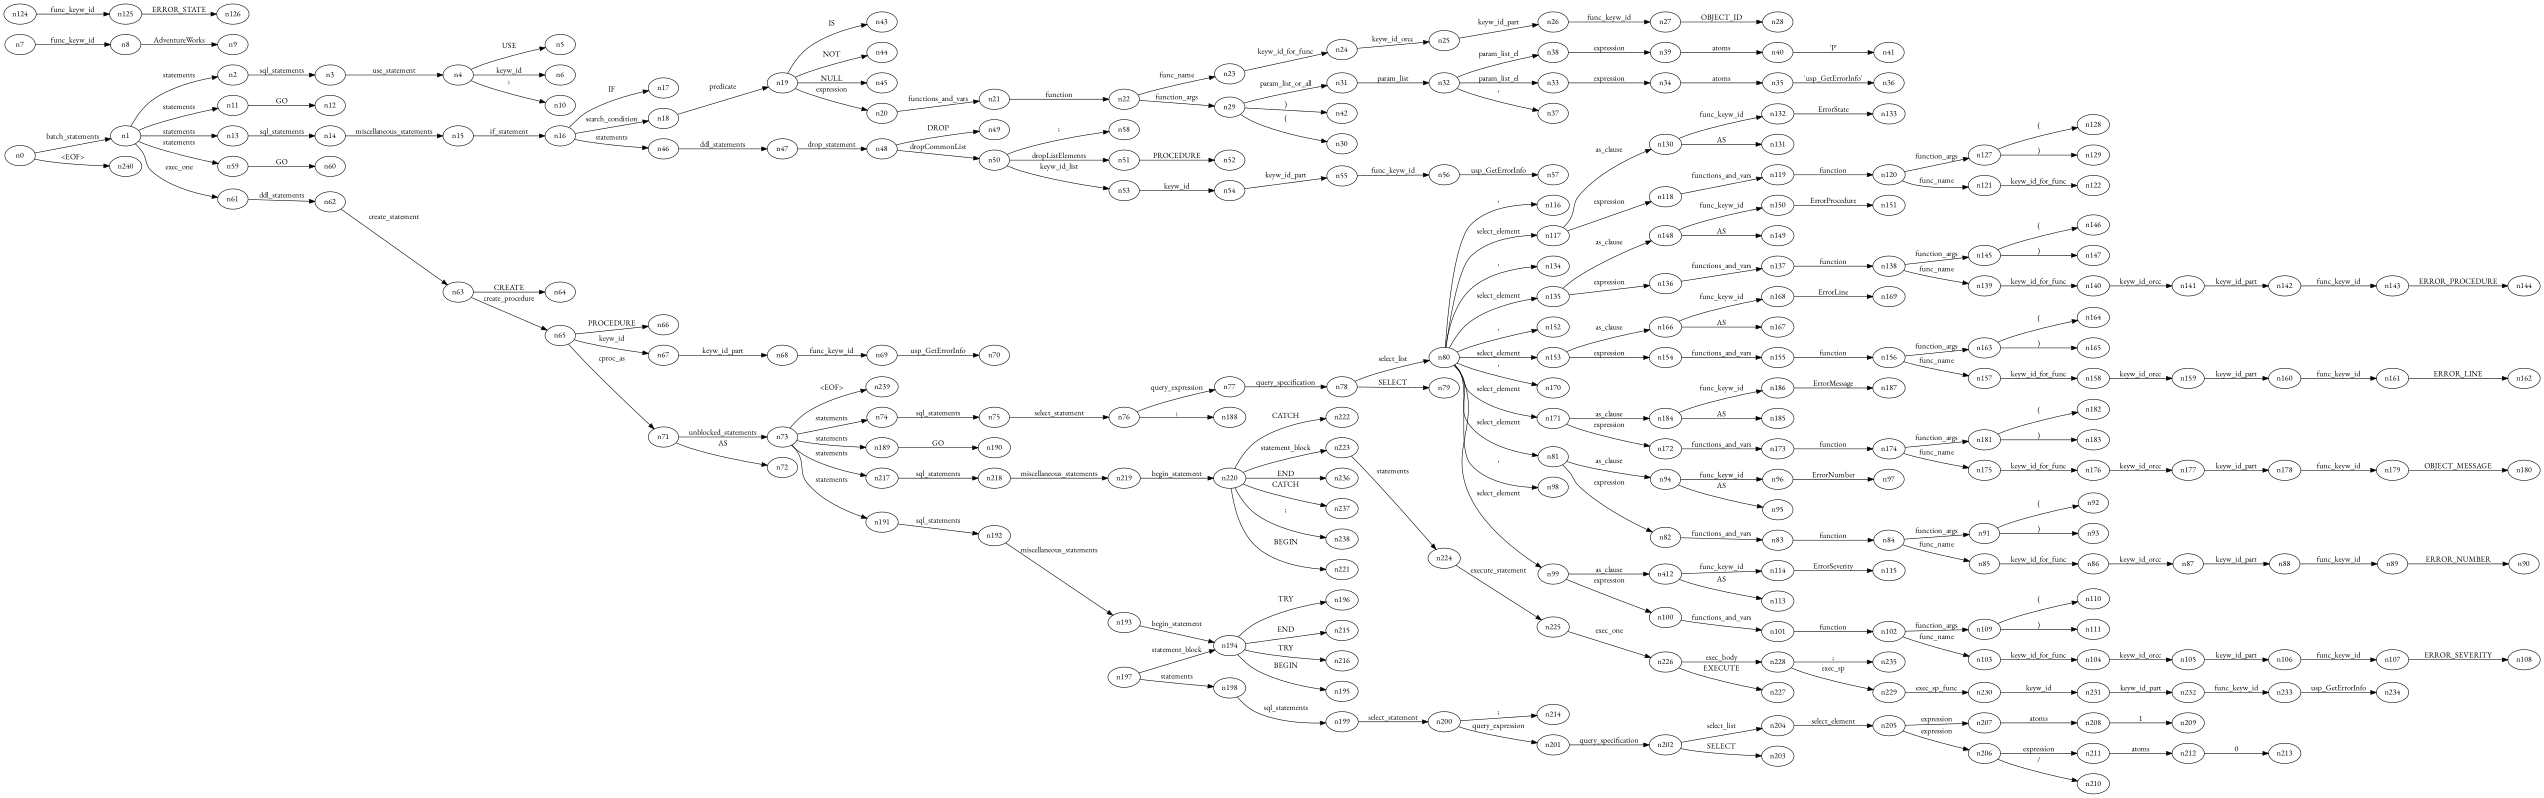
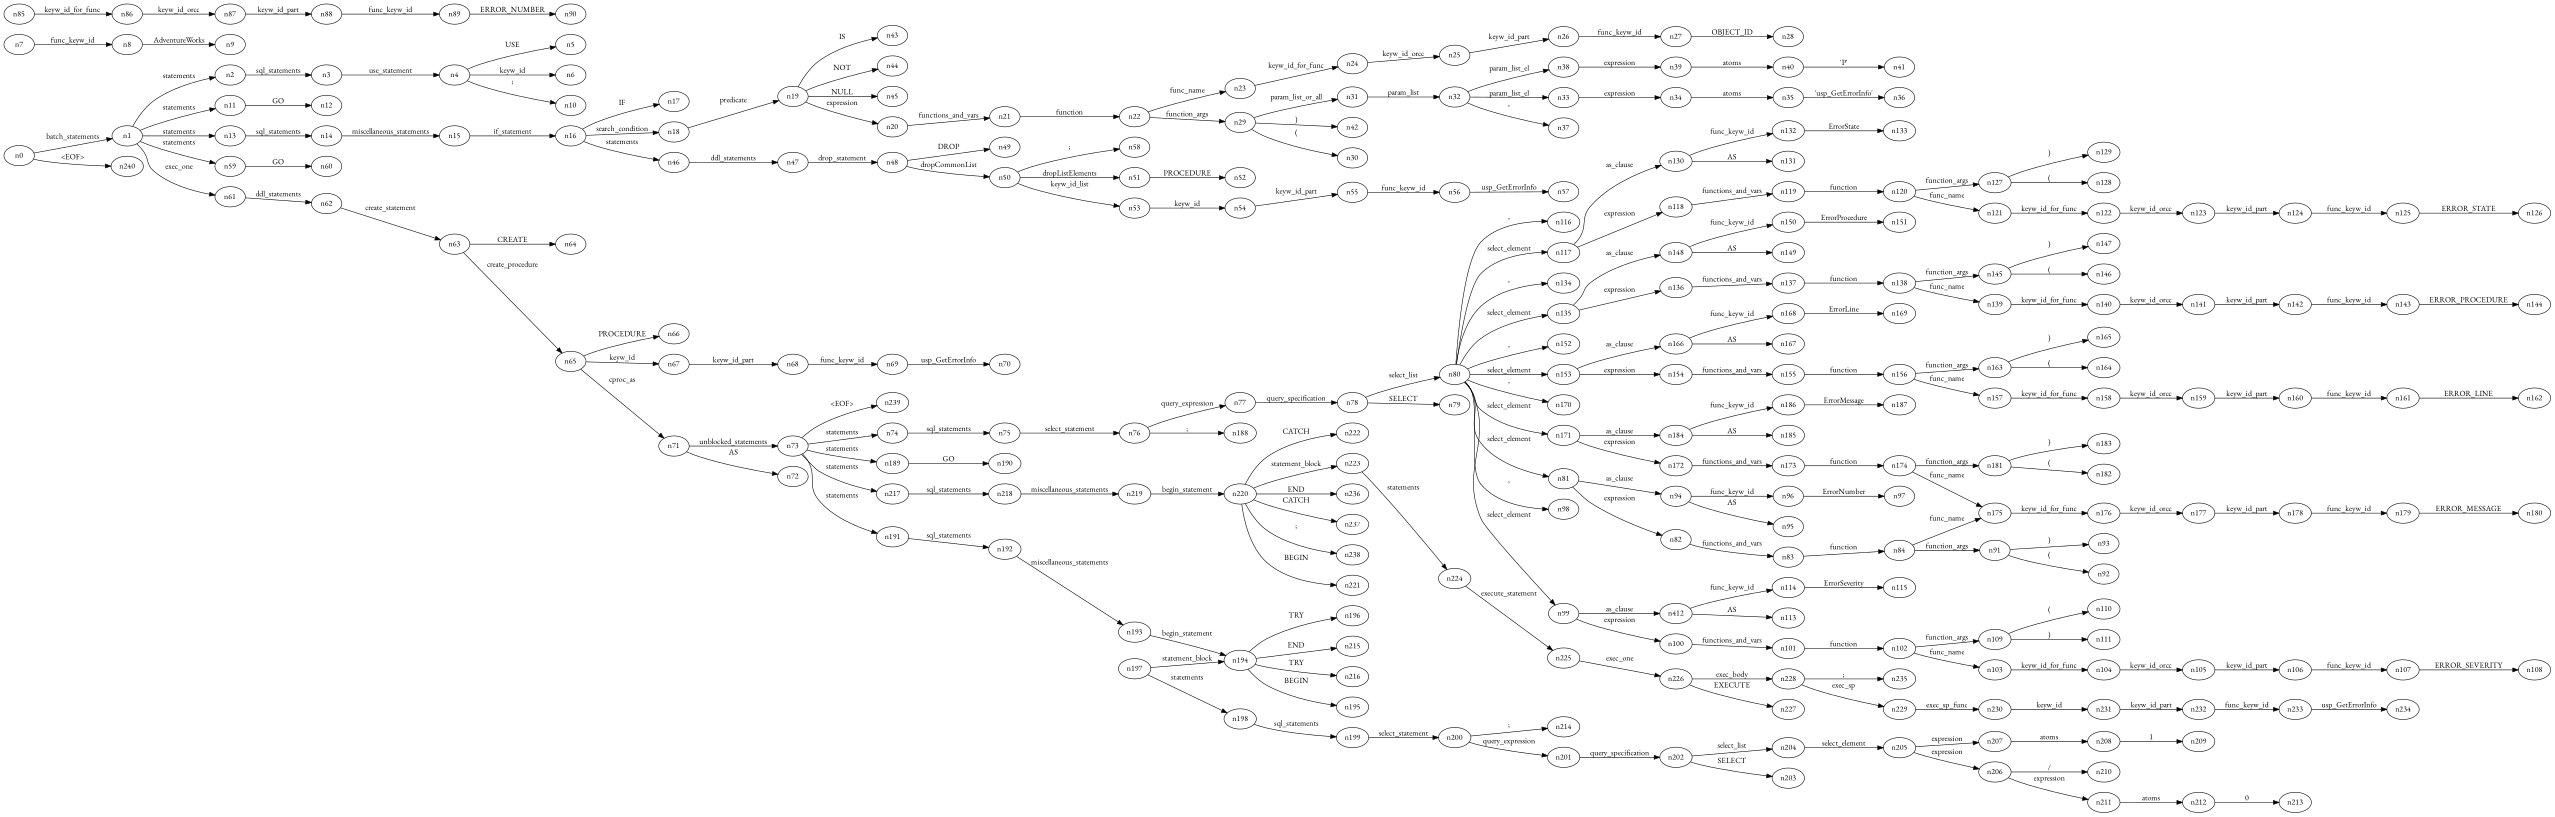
  digraph {
    fontname="EB Garamond"
    rankdir=LR
    node [fontname="EB Garamond"]
    edge [fontname="EB Garamond"]
    n0
    n1
    n240
    n2
    n11
    n13
    n59
    n61
    n3
    n12
    n14
    n60
    n62
    n4
    n5
    n6
    n10
    n7
    n8
    n9
    n15
    n16
    n17
    n18
    n46
    n19
    n47
    n20
    n43
    n44
    n45
    n21
    n22
    n23
    n29
    n24
    n30
    n31
    n42
    n25
    n26
    n27
    n28
    n32
    n33
    n37
    n38
    n34
    n39
    n35
    n36
    n40
    n41
    n48
    n49
    n50
    n51
    n53
    n58
    n52
    n54
    n55
    n56
    n57
    n63
    n64
    n65
    n66
    n67
    n71
    n68
    n72
    n73
    n69
    n70
    n74
    n189
    n191
    n217
    n239
    n75
    n190
    n192
    n218
    n76
    n77
    n188
    n78
    n79
    n80
    n81
    n98
    n99
    n116
    n117
    n134
    n135
    n152
    n153
    n170
    n171
    n82
    n94
    n100
    n112 [label=n412]
    n118
    n130
    n136
    n148
    n154
    n166
    n172
    n184
    n83
    n95
    n96
    n84
    n85
    n91
    n86
    n92
    n93
    n87
    n88
    n89
    n90
    n97
    n101
    n113
    n114
    n102
    n103
    n109
    n104
    n110
    n111
    n105
    n106
    n107
    n108
    n115
    n119
    n131
    n132
    n120
    n121
    n127
    n122
    n128
    n129
+   n123
    n124
    n125
    n126
    n133
    n137
    n149
    n150
    n138
    n139
    n145
    n140
    n146
    n147
    n141
    n142
    n143
    n144
    n151
    n155
    n167
    n168
    n156
    n157
    n163
    n158
    n164
    n165
    n159
    n160
    n161
    n162
    n169
    n173
    n185
    n186
    n174
    n175
    n181
    n176
    n182
    n183
    n177
    n178
    n179
    n180
    n187
    n193
    n194
    n195
    n196
    n215
    n216
    n197
    n198
    n199
    n200
    n201
    n214
    n202
    n203
    n204
    n205
    n206
    n207
    n210
    n211
    n208
    n212
    n209
    n213
    n219
    n220
    n221
    n222
    n223
    n236
    n237
    n238
    n224
    n225
    n226
    n227
    n228
    n229
    n235
    n230
    n231
    n232
    n233
    n234
    n0 -> n1 [label=batch_statements]
    n0 -> n240 [label="<EOF>"]
    n1 -> n2 [label=statements]
    n1 -> n11 [label=statements]
    n1 -> n13 [label=statements]
    n1 -> n59 [label=statements]
    n1 -> n61 [label=exec_one]
    n2 -> n3 [label=sql_statements]
    n11 -> n12 [label=GO]
    n13 -> n14 [label=sql_statements]
    n59 -> n60 [label=GO]
    n61 -> n62 [label=ddl_statements]
    n3 -> n4 [label=use_statement]
    n14 -> n15 [label=miscellaneous_statements]
    n62 -> n63 [label=create_statement]
    n4 -> n5 [label=USE]
    n4 -> n6 [label=keyw_id]
    n4 -> n10 [label=";"]
    n7 -> n8 [label=func_keyw_id]
    n8 -> n9 [label=AdventureWorks]
    n15 -> n16 [label=if_statement]
    n16 -> n17 [label=IF]
    n16 -> n18 [label=search_condition]
    n16 -> n46 [label=statements]
    n18 -> n19 [label=predicate]
    n46 -> n47 [label=ddl_statements]
    n19 -> n20 [label=expression]
    n19 -> n43 [label=IS]
    n19 -> n44 [label=NOT]
    n19 -> n45 [label=NULL]
    n47 -> n48 [label=drop_statement]
    n20 -> n21 [label=functions_and_vars]
    n21 -> n22 [label=function]
    n22 -> n23 [label=func_name]
    n22 -> n29 [label=function_args]
    n23 -> n24 [label=keyw_id_for_func]
    n29 -> n30 [label="("]
    n29 -> n31 [label=param_list_or_all]
    n29 -> n42 [label=")"]
    n24 -> n25 [label=keyw_id_orcc]
    n31 -> n32 [label=param_list]
    n25 -> n26 [label=keyw_id_part]
    n26 -> n27 [label=func_keyw_id]
    n27 -> n28 [label=OBJECT_ID]
    n32 -> n33 [label=param_list_el]
    n32 -> n37 [label=","]
    n32 -> n38 [label=param_list_el]
    n33 -> n34 [label=expression]
    n38 -> n39 [label=expression]
    n34 -> n35 [label=atoms]
    n39 -> n40 [label=atoms]
    n35 -> n36 [label="'usp_GetErrorInfo'"]
    n40 -> n41 [label="'P'"]
    n48 -> n49 [label=DROP]
    n48 -> n50 [label=dropCommonList]
    n50 -> n51 [label=dropListElements]
    n50 -> n53 [label=keyw_id_list]
    n50 -> n58 [label=";"]
    n51 -> n52 [label=PROCEDURE]
    n53 -> n54 [label=keyw_id]
    n54 -> n55 [label=keyw_id_part]
    n55 -> n56 [label=func_keyw_id]
    n56 -> n57 [label=usp_GetErrorInfo]
    n63 -> n64 [label=CREATE]
    n63 -> n65 [label=create_procedure]
    n65 -> n66 [label=PROCEDURE]
    n65 -> n67 [label=keyw_id]
    n65 -> n71 [label=cproc_as]
    n67 -> n68 [label=keyw_id_part]
    n71 -> n72 [label=AS]
    n71 -> n73 [label=unblocked_statements]
    n68 -> n69 [label=func_keyw_id]
    n73 -> n74 [label=statements]
    n73 -> n189 [label=statements]
    n73 -> n191 [label=statements]
    n73 -> n217 [label=statements]
    n73 -> n239 [label="<EOF>"]
    n69 -> n70 [label=usp_GetErrorInfo]
    n74 -> n75 [label=sql_statements]
    n189 -> n190 [label=GO]
    n191 -> n192 [label=sql_statements]
    n217 -> n218 [label=sql_statements]
    n75 -> n76 [label=select_statement]
    n192 -> n193 [label=miscellaneous_statements]
    n218 -> n219 [label=miscellaneous_statements]
    n76 -> n77 [label=query_expression]
    n76 -> n188 [label=";"]
    n77 -> n78 [label=query_specification]
    n78 -> n79 [label=SELECT]
    n78 -> n80 [label=select_list]
    n80 -> n81 [label=select_element]
    n80 -> n98 [label=","]
    n80 -> n99 [label=select_element]
    n80 -> n116 [label=","]
    n80 -> n117 [label=select_element]
    n80 -> n134 [label=","]
    n80 -> n135 [label=select_element]
    n80 -> n152 [label=","]
    n80 -> n153 [label=select_element]
    n80 -> n170 [label=","]
    n80 -> n171 [label=select_element]
    n81 -> n82 [label=expression]
    n81 -> n94 [label=as_clause]
    n99 -> n100 [label=expression]
    n99 -> n112 [label=as_clause]
    n117 -> n118 [label=expression]
    n117 -> n130 [label=as_clause]
    n135 -> n136 [label=expression]
    n135 -> n148 [label=as_clause]
    n153 -> n154 [label=expression]
    n153 -> n166 [label=as_clause]
    n171 -> n172 [label=expression]
    n171 -> n184 [label=as_clause]
    n82 -> n83 [label=functions_and_vars]
    n94 -> n95 [label=AS]
    n94 -> n96 [label=func_keyw_id]
    n100 -> n101 [label=functions_and_vars]
    n112 -> n113 [label=AS]
    n112 -> n114 [label=func_keyw_id]
    n118 -> n119 [label=functions_and_vars]
    n130 -> n131 [label=AS]
    n130 -> n132 [label=func_keyw_id]
    n136 -> n137 [label=functions_and_vars]
    n148 -> n149 [label=AS]
    n148 -> n150 [label=func_keyw_id]
    n154 -> n155 [label=functions_and_vars]
    n166 -> n167 [label=AS]
    n166 -> n168 [label=func_keyw_id]
    n172 -> n173 [label=functions_and_vars]
    n184 -> n185 [label=AS]
    n184 -> n186 [label=func_keyw_id]
    n83 -> n84 [label=function]
    n96 -> n97 [label=ErrorNumber]
-   n84 -> n85 [label=func_name]
+   n84 -> n175 [label=func_name]
    n84 -> n91 [label=function_args]
    n85 -> n86 [label=keyw_id_for_func]
    n91 -> n92 [label="("]
    n91 -> n93 [label=")"]
    n86 -> n87 [label=keyw_id_orcc]
    n87 -> n88 [label=keyw_id_part]
    n88 -> n89 [label=func_keyw_id]
    n89 -> n90 [label=ERROR_NUMBER]
    n101 -> n102 [label=function]
    n114 -> n115 [label=ErrorSeverity]
    n102 -> n103 [label=func_name]
    n102 -> n109 [label=function_args]
    n103 -> n104 [label=keyw_id_for_func]
    n109 -> n110 [label="("]
    n109 -> n111 [label=")"]
    n104 -> n105 [label=keyw_id_orcc]
    n105 -> n106 [label=keyw_id_part]
    n106 -> n107 [label=func_keyw_id]
    n107 -> n108 [label=ERROR_SEVERITY]
    n119 -> n120 [label=function]
    n132 -> n133 [label=ErrorState]
    n120 -> n121 [label=func_name]
    n120 -> n127 [label=function_args]
    n121 -> n122 [label=keyw_id_for_func]
    n127 -> n128 [label="("]
    n127 -> n129 [label=")"]
+   n122 -> n123 [label=keyw_id_orcc]
+   n123 -> n124 [label=keyw_id_part]
    n124 -> n125 [label=func_keyw_id]
    n125 -> n126 [label=ERROR_STATE]
    n137 -> n138 [label=function]
    n150 -> n151 [label=ErrorProcedure]
    n138 -> n139 [label=func_name]
    n138 -> n145 [label=function_args]
    n139 -> n140 [label=keyw_id_for_func]
    n145 -> n146 [label="("]
    n145 -> n147 [label=")"]
    n140 -> n141 [label=keyw_id_orcc]
    n141 -> n142 [label=keyw_id_part]
    n142 -> n143 [label=func_keyw_id]
    n143 -> n144 [label=ERROR_PROCEDURE]
    n155 -> n156 [label=function]
    n168 -> n169 [label=ErrorLine]
    n156 -> n157 [label=func_name]
    n156 -> n163 [label=function_args]
    n157 -> n158 [label=keyw_id_for_func]
    n163 -> n164 [label="("]
    n163 -> n165 [label=")"]
    n158 -> n159 [label=keyw_id_orcc]
    n159 -> n160 [label=keyw_id_part]
    n160 -> n161 [label=func_keyw_id]
    n161 -> n162 [label=ERROR_LINE]
    n173 -> n174 [label=function]
    n186 -> n187 [label=ErrorMessage]
    n174 -> n175 [label=func_name]
    n174 -> n181 [label=function_args]
    n175 -> n176 [label=keyw_id_for_func]
    n181 -> n182 [label="("]
    n181 -> n183 [label=")"]
    n176 -> n177 [label=keyw_id_orcc]
    n177 -> n178 [label=keyw_id_part]
    n178 -> n179 [label=func_keyw_id]
-   n179 -> n180 [label=OBJECT_MESSAGE]
+   n179 -> n180 [label=ERROR_MESSAGE]
    n193 -> n194 [label=begin_statement]
    n194 -> n195 [label=BEGIN]
    n194 -> n196 [label=TRY]
    n194 -> n215 [label=END]
    n194 -> n216 [label=TRY]
    n197 -> n194 [label=statement_block]
    n197 -> n198 [label=statements]
    n198 -> n199 [label=sql_statements]
    n199 -> n200 [label=select_statement]
    n200 -> n201 [label=query_expression]
    n200 -> n214 [label=";"]
    n201 -> n202 [label=query_specification]
    n202 -> n203 [label=SELECT]
    n202 -> n204 [label=select_list]
    n204 -> n205 [label=select_element]
    n205 -> n206 [label=expression]
    n205 -> n207 [label=expression]
    n206 -> n210 [label="/"]
    n206 -> n211 [label=expression]
    n207 -> n208 [label=atoms]
    n211 -> n212 [label=atoms]
    n208 -> n209 [label=1]
    n212 -> n213 [label=0]
    n219 -> n220 [label=begin_statement]
    n220 -> n221 [label=BEGIN]
    n220 -> n222 [label=CATCH]
    n220 -> n223 [label=statement_block]
    n220 -> n236 [label=END]
    n220 -> n237 [label=CATCH]
    n220 -> n238 [label=";"]
    n223 -> n224 [label=statements]
    n224 -> n225 [label=execute_statement]
    n225 -> n226 [label=exec_one]
    n226 -> n227 [label=EXECUTE]
    n226 -> n228 [label=exec_body]
    n228 -> n229 [label=exec_sp]
    n228 -> n235 [label=";"]
    n229 -> n230 [label=exec_sp_func]
    n230 -> n231 [label=keyw_id]
    n231 -> n232 [label=keyw_id_part]
    n232 -> n233 [label=func_keyw_id]
    n233 -> n234 [label=usp_GetErrorInfo]
  }
